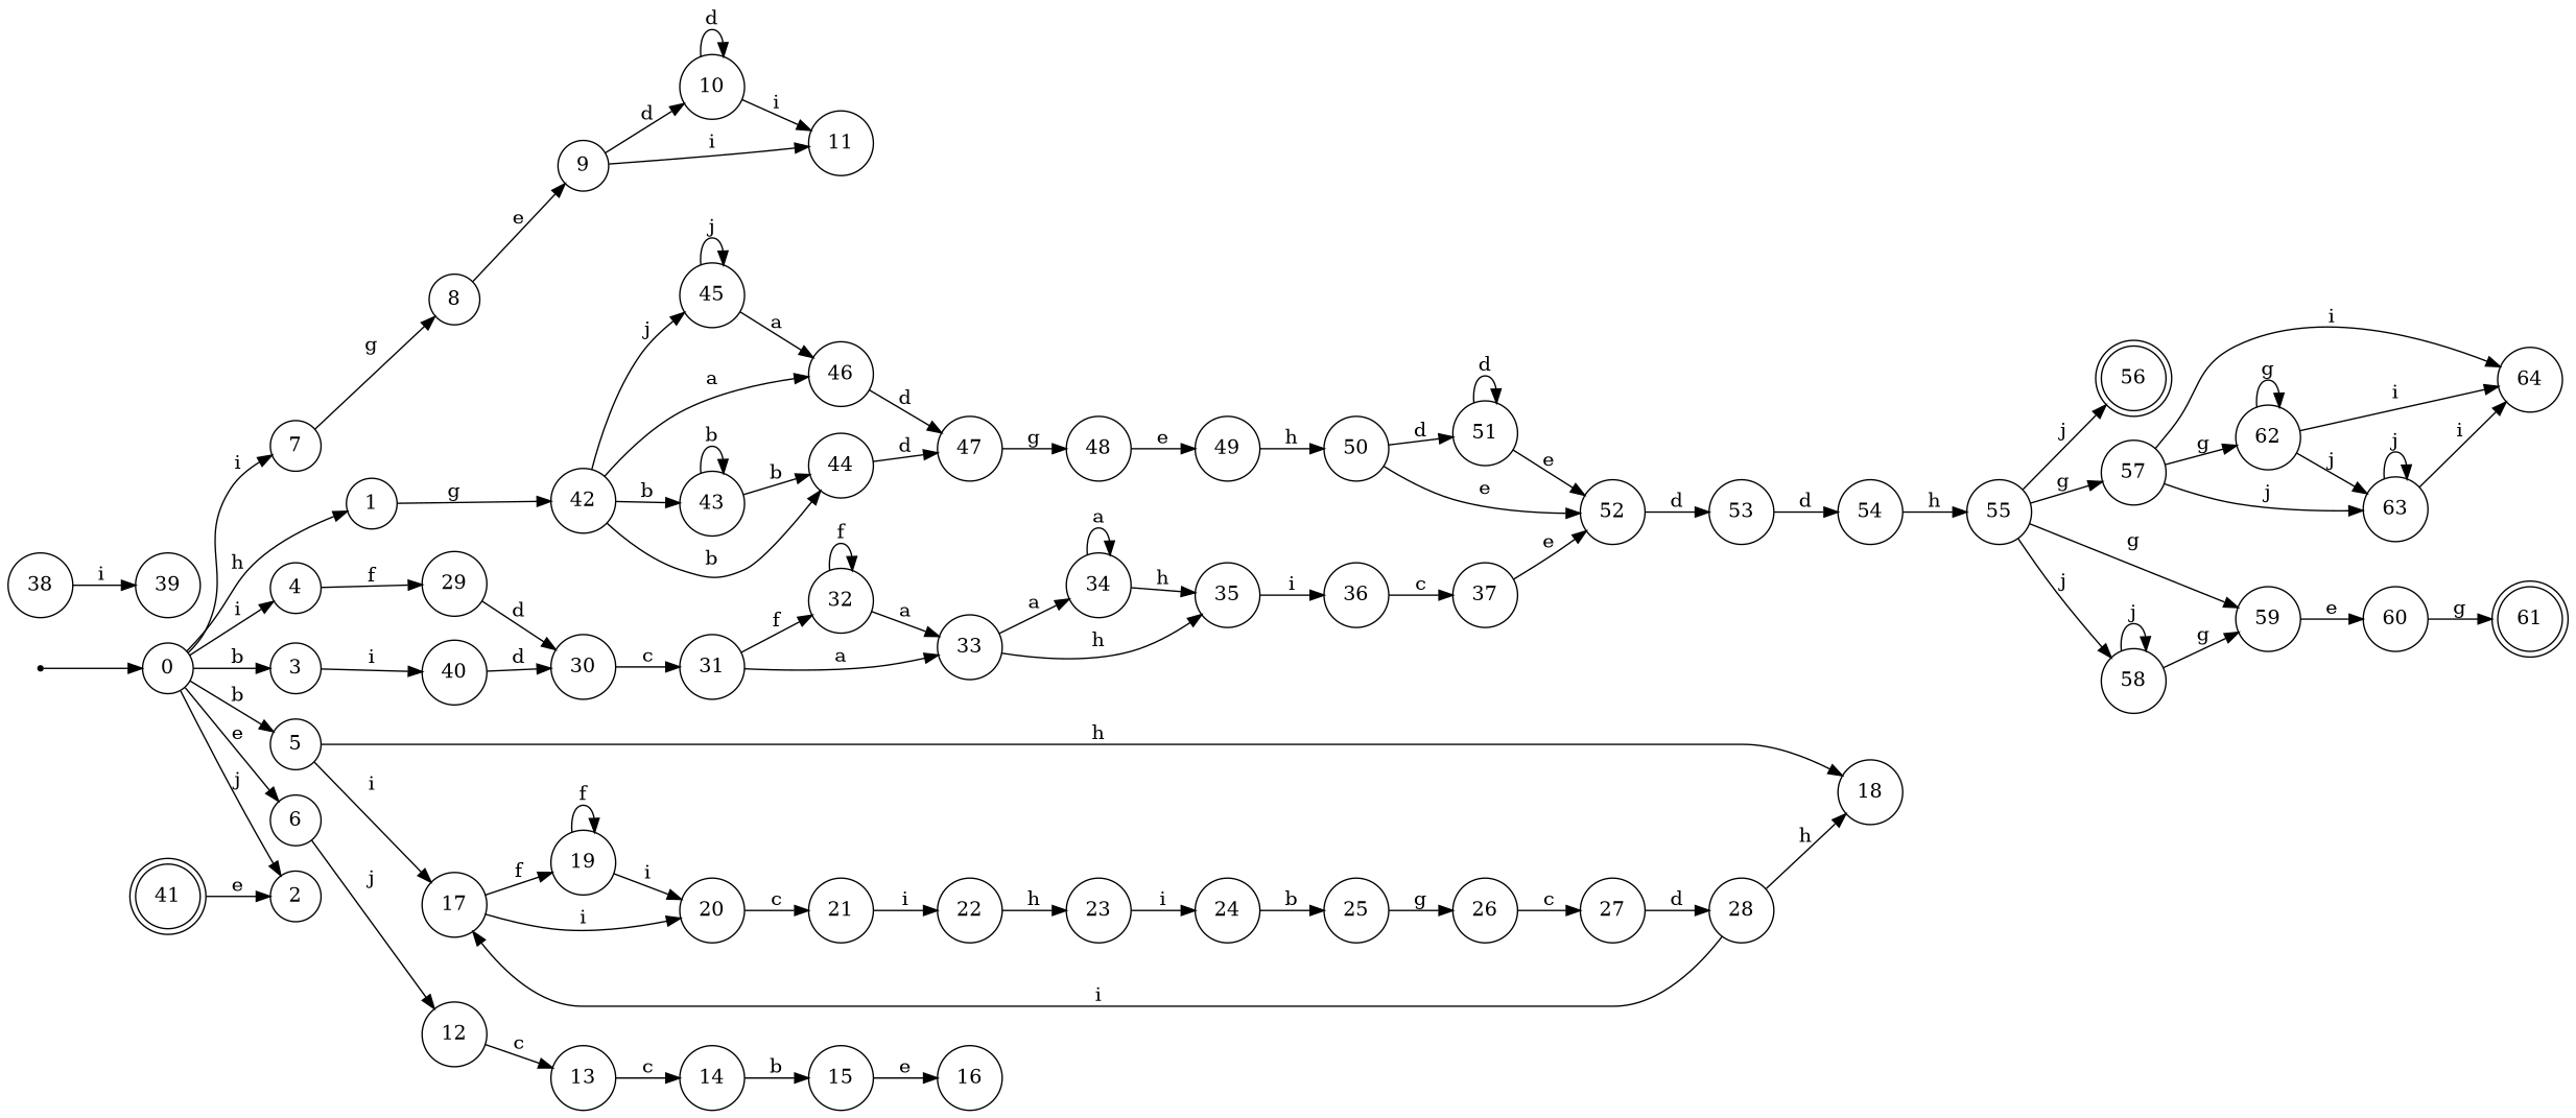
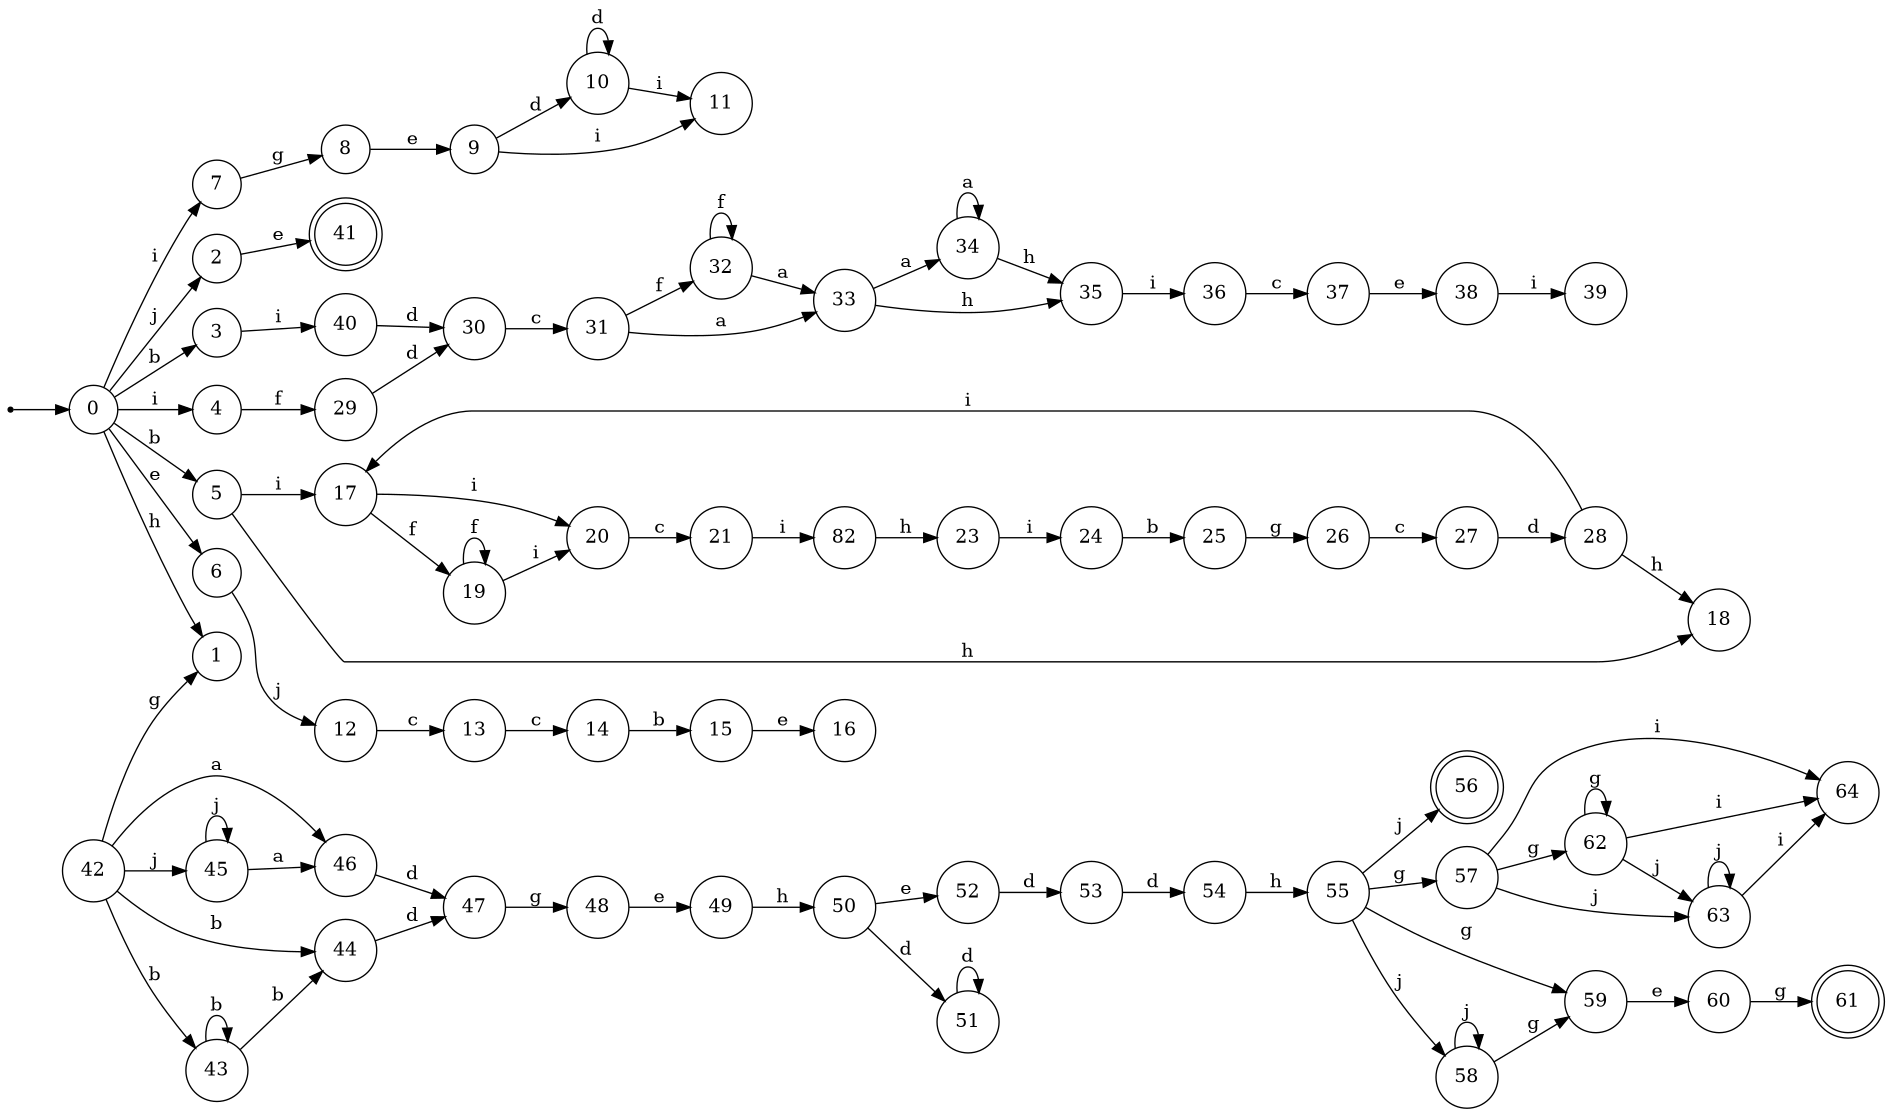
  digraph {
    rankdir=LR
    node [shape=circle]
    dummy0 [shape=point]
    0
    1
    2
    3
    4
    5
    6
    7
    42
    41 [shape=doublecircle]
    40
    29
    17
    18
    12
    8
    43
    44
    45
    46
    30
    19
    20
    13
    9
    10
    11
    14
    15
    16
    21
-   22
+   22 [label=82]
    23
    24
    25
    26
    27
    28
    31
    32
    33
    34
    35
    36
    37
    38
    39
    47
    48
    49
    50
    51
    52
    53
    54
    55
    56 [shape=doublecircle]
    57
    58
    59
    62
    63
    64
    60
    61 [shape=doublecircle]
    dummy0 -> 0
    0 -> 1 [label=h]
    0 -> 2 [label=j]
    0 -> 3 [label=b]
    0 -> 4 [label=i]
    0 -> 5 [label=b]
    0 -> 6 [label=e]
    0 -> 7 [label=i]
-   1 -> 42 [label=g]
-   41 -> 2 [label=e]
+   42 -> 1 [label=g]
+   2 -> 41 [label=e]
    3 -> 40 [label=i]
    4 -> 29 [label=f]
    5 -> 17 [label=i]
    5 -> 18 [label=h]
    6 -> 12 [label=j]
    7 -> 8 [label=g]
    42 -> 43 [label=b]
    42 -> 44 [label=b]
    42 -> 45 [label=j]
    42 -> 46 [label=a]
    40 -> 30 [label=d]
    29 -> 30 [label=d]
    17 -> 19 [label=f]
    17 -> 20 [label=i]
    12 -> 13 [label=c]
    8 -> 9 [label=e]
    43 -> 43 [label=b]
    43 -> 44 [label=b]
    44 -> 47 [label=d]
    45 -> 45 [label=j]
    45 -> 46 [label=a]
    46 -> 47 [label=d]
    30 -> 31 [label=c]
    19 -> 19 [label=f]
    19 -> 20 [label=i]
    20 -> 21 [label=c]
    13 -> 14 [label=c]
    9 -> 10 [label=d]
    9 -> 11 [label=i]
    10 -> 10 [label=d]
    10 -> 11 [label=i]
    14 -> 15 [label=b]
    15 -> 16 [label=e]
    21 -> 22 [label=i]
    22 -> 23 [label=h]
    23 -> 24 [label=i]
    24 -> 25 [label=b]
    25 -> 26 [label=g]
    26 -> 27 [label=c]
    27 -> 28 [label=d]
    28 -> 17 [label=i]
    28 -> 18 [label=h]
    31 -> 32 [label=f]
    31 -> 33 [label=a]
    32 -> 32 [label=f]
    32 -> 33 [label=a]
    33 -> 34 [label=a]
    33 -> 35 [label=h]
    34 -> 34 [label=a]
    34 -> 35 [label=h]
    35 -> 36 [label=i]
    36 -> 37 [label=c]
-   37 -> 52 [label=e]
+   37 -> 38 [label=e]
    38 -> 39 [label=i]
    47 -> 48 [label=g]
    48 -> 49 [label=e]
    49 -> 50 [label=h]
    50 -> 51 [label=d]
    50 -> 52 [label=e]
    51 -> 51 [label=d]
-   51 -> 52 [label=e]
    52 -> 53 [label=d]
    53 -> 54 [label=d]
    54 -> 55 [label=h]
    55 -> 56 [label=j]
    55 -> 57 [label=g]
    55 -> 58 [label=j]
    55 -> 59 [label=g]
    57 -> 62 [label=g]
    57 -> 63 [label=j]
    57 -> 64 [label=i]
    58 -> 58 [label=j]
    58 -> 59 [label=g]
    59 -> 60 [label=e]
    62 -> 62 [label=g]
    62 -> 63 [label=j]
    62 -> 64 [label=i]
    63 -> 63 [label=j]
    63 -> 64 [label=i]
    60 -> 61 [label=g]
  }
